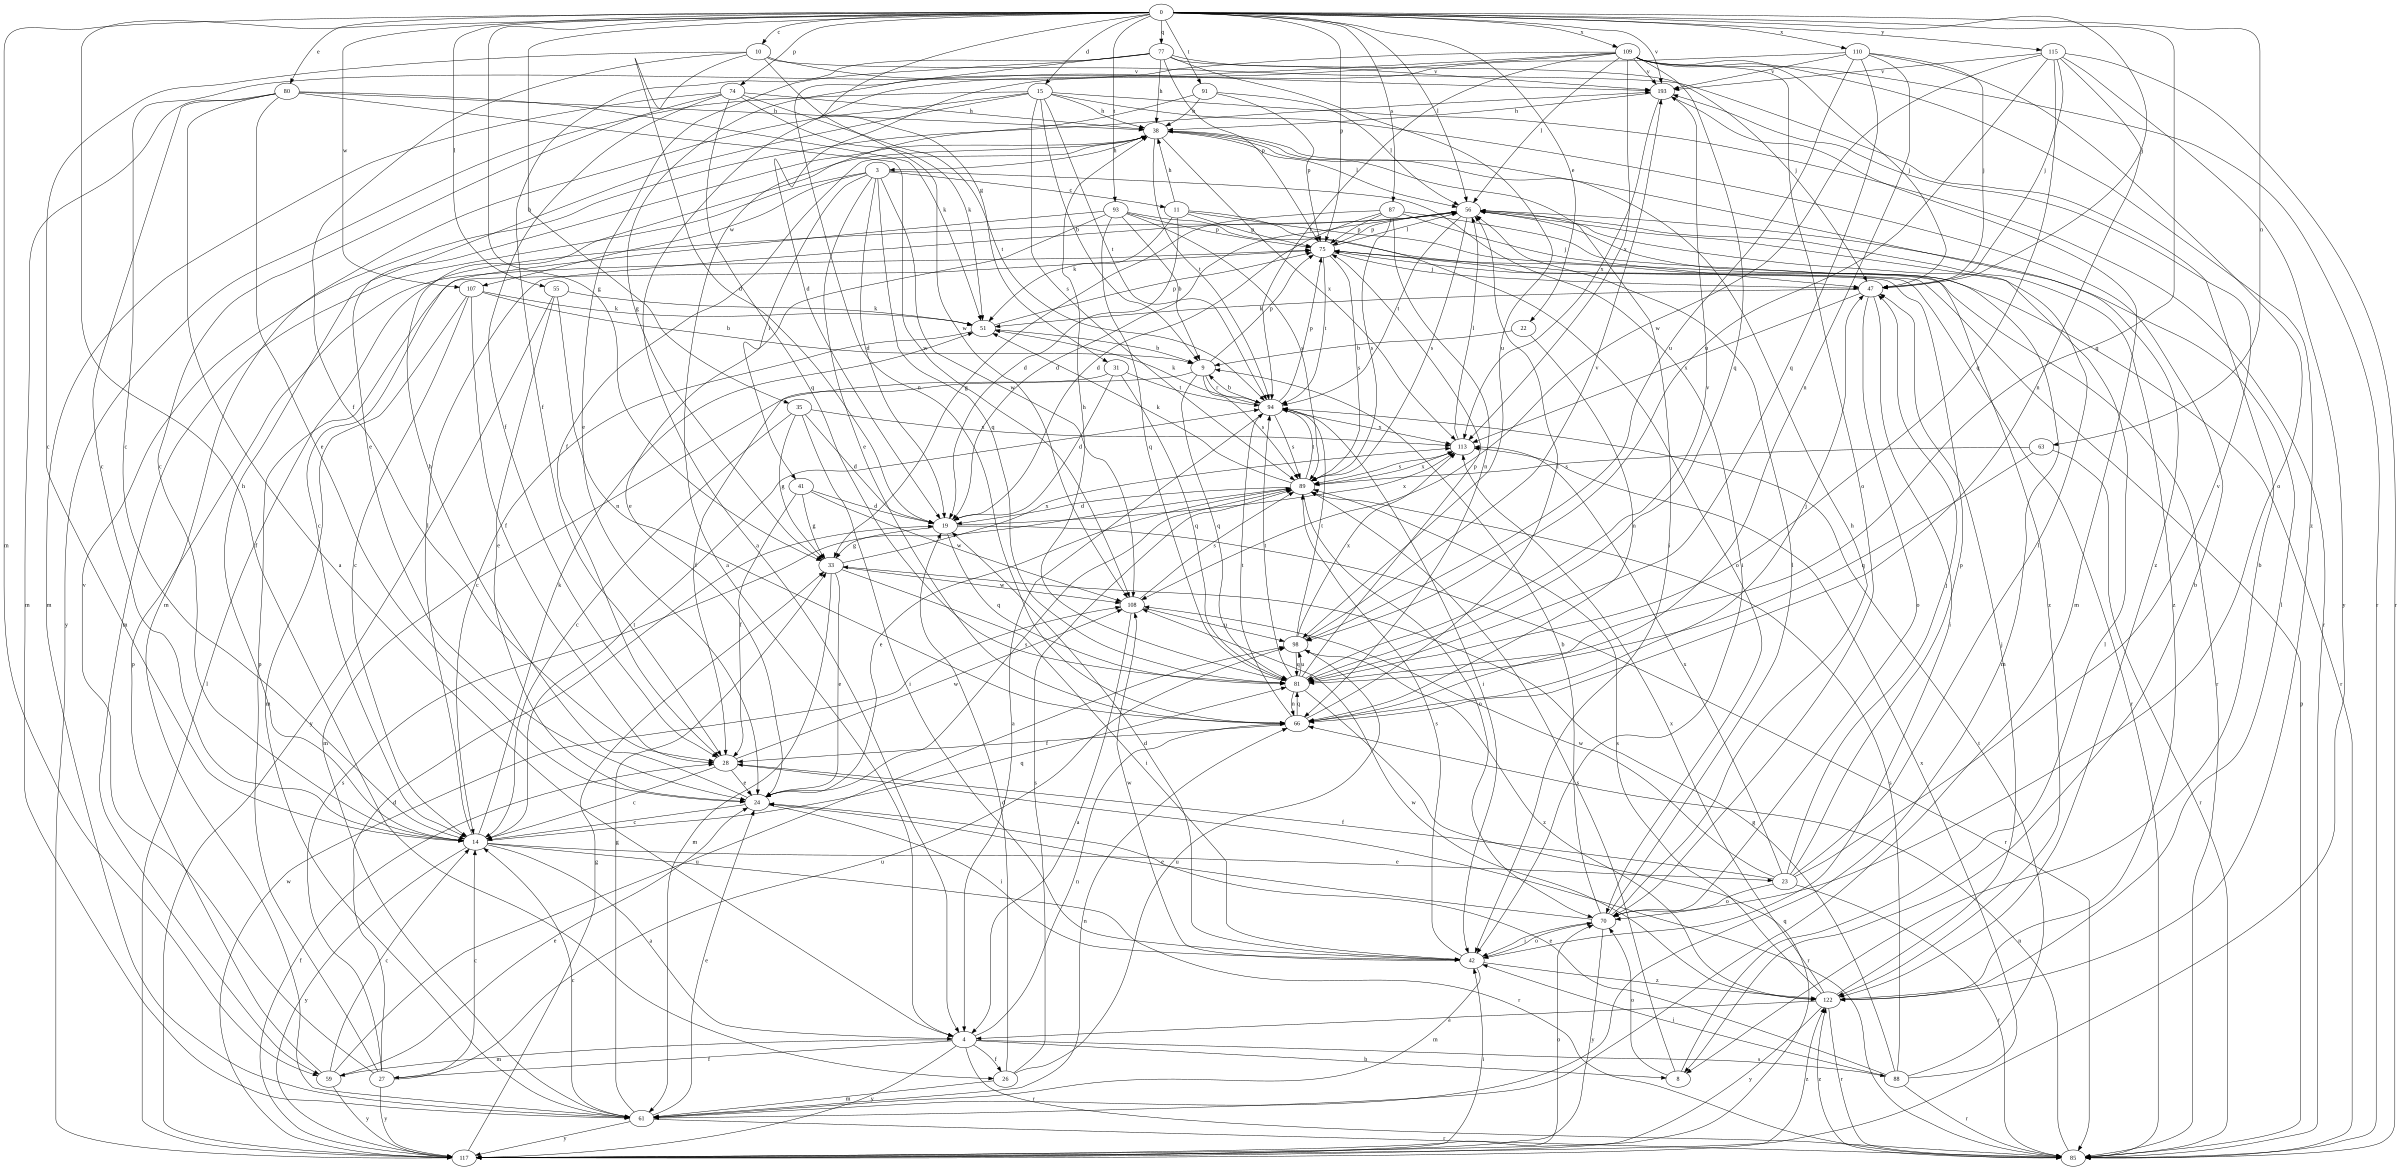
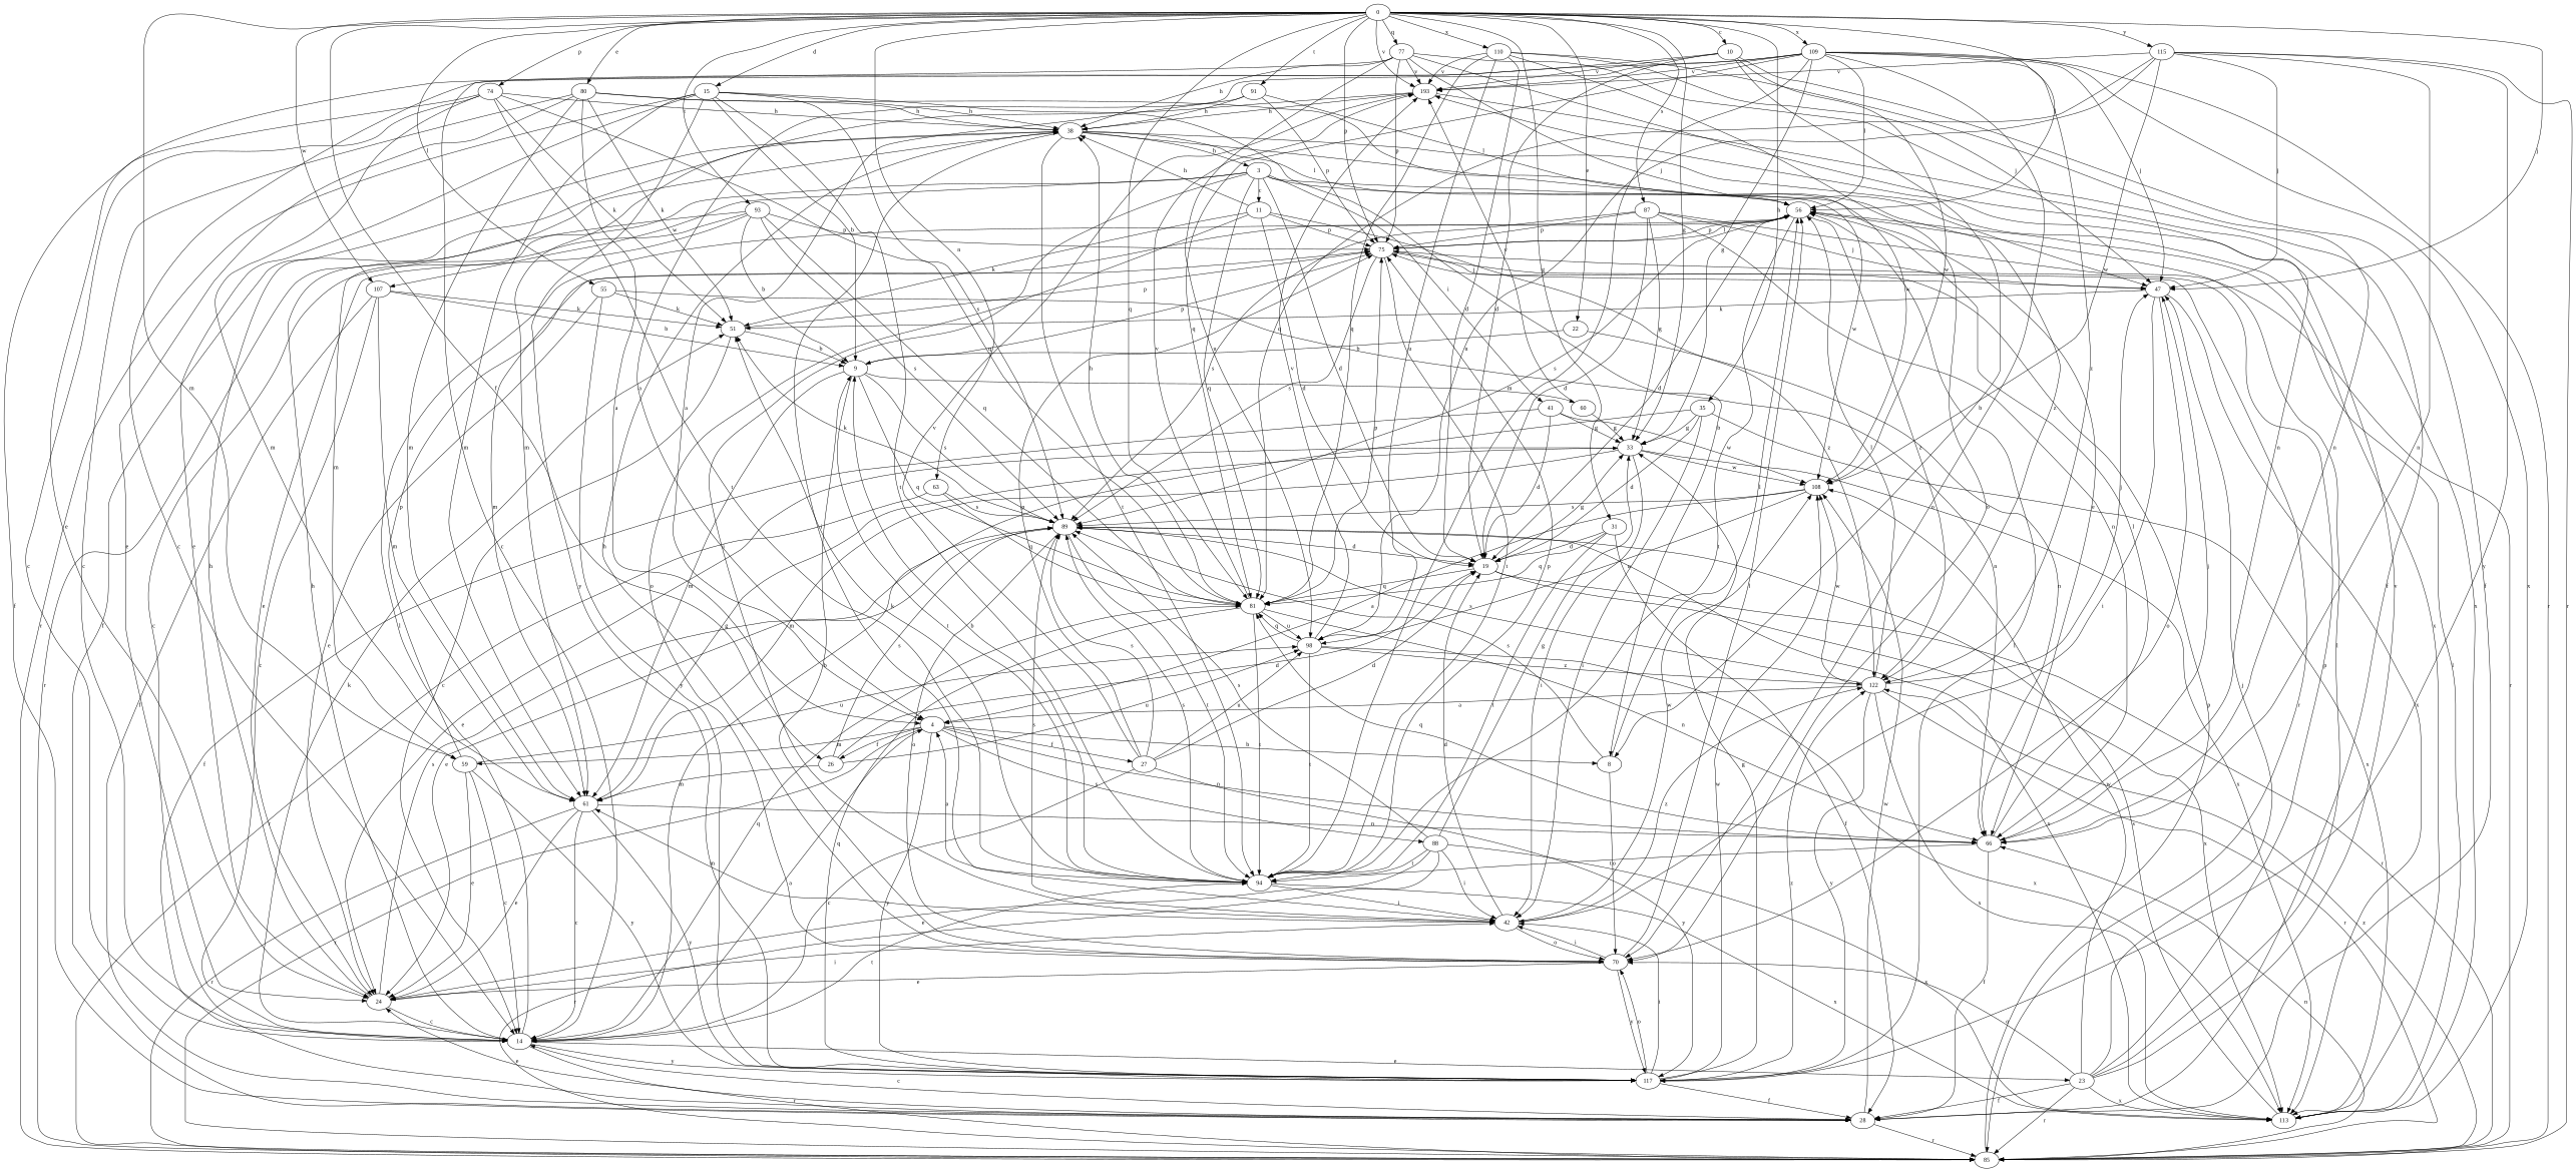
  strict digraph {
    fontname="Liberation Serif"
    node [fontname="Liberation Serif"]
    edge [fontname="Liberation Serif"]
    0
    10
    15
    n4 [label=80]
    22
    26
    31
    33
    35
    47
    55
    56
    59
    63
    74
    75
    77
    81
    87
    91
    93
    n22 [label=193]
    107
    109
    110
    115
    19
    108
    8
    14
    28
    38
    85
    117
    89
    9
    61
    94
    24
    4
    51
    66
    98
    42
    113
    70
    122
    3
    11
    41
    27
    88
+   60
    23
    0 -> 10 [label=c]
    0 -> 15 [label=d]
    0 -> n4 [label=e]
    0 -> 22 [label=e]
    0 -> 26 [label=f]
    0 -> 31 [label=g]
    0 -> 33 [label=g]
    0 -> 35 [label=h]
    0 -> 47 [label=j]
    0 -> 55 [label=l]
    0 -> 56 [label=l]
    0 -> 59 [label=m]
    0 -> 63 [label=n]
    0 -> 74 [label=p]
    0 -> 75 [label=p]
    0 -> 77 [label=q]
    0 -> 81 [label=q]
    0 -> 87 [label=s]
    0 -> 91 [label=t]
    0 -> 93 [label=t]
    0 -> n22 [label=v]
    0 -> 107 [label=w]
    0 -> 109 [label=x]
    0 -> 110 [label=x]
    0 -> 115 [label=y]
    10 -> n22 [label=v]
    10 -> 19 [label=d]
    10 -> 108 [label=w]
    10 -> 8 [label=b]
    10 -> 14 [label=c]
    10 -> 28 [label=f]
    15 -> 8 [label=b]
    15 -> 38 [label=h]
    15 -> 85 [label=r]
    15 -> 117 [label=y]
    15 -> 89 [label=s]
    15 -> 9 [label=b]
    15 -> 61 [label=m]
    15 -> 94 [label=t]
    15 -> 24 [label=e]
    n4 -> 108 [label=w]
    n4 -> 14 [label=c]
    n4 -> 38 [label=h]
    n4 -> 61 [label=m]
    n4 -> 24 [label=e]
    n4 -> 4 [label=a]
    n4 -> 51 [label=k]
    22 -> 9 [label=b]
    22 -> 66 [label=n]
    26 -> 19 [label=d]
    26 -> 89 [label=s]
    26 -> 61 [label=m]
    26 -> 98 [label=u]
    31 -> 81 [label=q]
    31 -> 19 [label=d]
    31 -> 28 [label=f]
    31 -> 94 [label=t]
    33 -> 108 [label=w]
    33 -> 61 [label=m]
    33 -> 24 [label=e]
    33 -> 42 [label=i]
    33 -> 113 [label=x]
    35 -> 33 [label=g]
    35 -> 19 [label=d]
    35 -> 14 [label=c]
    35 -> 42 [label=i]
    35 -> 113 [label=x]
    47 -> 51 [label=k]
    47 -> 42 [label=i]
    47 -> 113 [label=x]
    47 -> 70 [label=o]
    55 -> 117 [label=y]
    55 -> 24 [label=e]
    55 -> 51 [label=k]
    55 -> 66 [label=n]
    56 -> 75 [label=p]
    56 -> 19 [label=d]
    56 -> 89 [label=s]
    56 -> 61 [label=m]
    56 -> 94 [label=t]
    56 -> 122 [label=z]
    59 -> 75 [label=p]
    59 -> 14 [label=c]
    59 -> 117 [label=y]
    59 -> 24 [label=e]
    59 -> 98 [label=u]
    63 -> 81 [label=q]
    63 -> 85 [label=r]
    63 -> 89 [label=s]
    74 -> 81 [label=q]
    74 -> 14 [label=c]
    74 -> 28 [label=f]
    74 -> 38 [label=h]
    74 -> 61 [label=m]
    74 -> 94 [label=t]
    74 -> 51 [label=k]
    75 -> 47 [label=j]
    75 -> 56 [label=l]
    75 -> 85 [label=r]
    75 -> 89 [label=s]
    75 -> 94 [label=t]
    77 -> 47 [label=j]
    77 -> 75 [label=p]
    77 -> n22 [label=v]
    77 -> 28 [label=f]
    77 -> 38 [label=h]
    77 -> 24 [label=e]
    77 -> 66 [label=n]
    77 -> 98 [label=u]
    81 -> 75 [label=p]
    81 -> n22 [label=v]
    81 -> 38 [label=h]
    81 -> 117 [label=q]
    81 -> 94 [label=t]
    81 -> 66 [label=n]
    81 -> 98 [label=u]
    87 -> 33 [label=g]
    87 -> 47 [label=j]
    87 -> 75 [label=p]
    87 -> 19 [label=d]
    87 -> 85 [label=r]
    87 -> 89 [label=s]
    87 -> 66 [label=n]
    91 -> 56 [label=l]
    91 -> 75 [label=p]
    91 -> 38 [label=h]
    91 -> 4 [label=a]
    93 -> 75 [label=p]
    93 -> 81 [label=q]
    93 -> 14 [label=c]
    93 -> 85 [label=r]
    93 -> 89 [label=s]
    93 -> 9 [label=b]
    93 -> 24 [label=e]
    n22 -> 38 [label=h]
    n22 -> 61 [label=m]
    n22 -> 113 [label=x]
    107 -> 14 [label=c]
    107 -> 28 [label=f]
    107 -> 9 [label=b]
    107 -> 61 [label=m]
    107 -> 51 [label=k]
    109 -> 33 [label=g]
    109 -> 47 [label=j]
    109 -> 56 [label=l]
    109 -> 81 [label=q]
    109 -> n22 [label=v]
    109 -> 14 [label=c]
    109 -> 85 [label=r]
    109 -> 94 [label=t]
    109 -> 4 [label=a]
    109 -> 113 [label=x]
    109 -> 70 [label=o]
    109 -> 122 [label=z]
    110 -> 47 [label=j]
    110 -> 81 [label=q]
    110 -> n22 [label=v]
    110 -> 19 [label=d]
    110 -> 66 [label=n]
    110 -> 98 [label=u]
    110 -> 70 [label=o]
    115 -> 47 [label=j]
    115 -> 81 [label=q]
    115 -> n22 [label=v]
    115 -> 108 [label=w]
    115 -> 85 [label=r]
    115 -> 117 [label=y]
    115 -> 66 [label=n]
    115 -> 98 [label=u]
    19 -> 33 [label=g]
    19 -> 81 [label=q]
    19 -> 85 [label=r]
    19 -> 113 [label=x]
    108 -> 89 [label=s]
    108 -> 4 [label=a]
    108 -> 98 [label=u]
    8 -> 56 [label=l]
    8 -> 89 [label=s]
    8 -> 70 [label=o]
    14 -> 56 [label=l]
    14 -> 81 [label=q]
    14 -> 38 [label=h]
    14 -> 85 [label=r]
    14 -> 117 [label=y]
    14 -> 94 [label=t]
    14 -> 4 [label=a]
    14 -> 51 [label=k]
    14 -> 23 [label=e]
    28 -> 108 [label=w]
    28 -> 14 [label=c]
    28 -> 85 [label=r]
    28 -> 24 [label=e]
    38 -> 56 [label=l]
    38 -> 28 [label=f]
    38 -> 94 [label=t]
    38 -> 42 [label=i]
    38 -> 113 [label=x]
    38 -> 122 [label=z]
    38 -> 3 [label=h]
    85 -> 75 [label=p]
    85 -> 66 [label=n]
    85 -> 122 [label=z]
    117 -> 33 [label=g]
    117 -> 56 [label=l]
    117 -> 108 [label=w]
    117 -> 28 [label=f]
    117 -> 42 [label=i]
    117 -> 70 [label=o]
    117 -> 122 [label=z]
    89 -> 19 [label=d]
    89 -> 94 [label=t]
    89 -> 24 [label=e]
    89 -> 51 [label=k]
    89 -> 113 [label=x]
    89 -> 70 [label=o]
    9 -> 75 [label=p]
    9 -> 81 [label=q]
    9 -> 89 [label=s]
    9 -> 61 [label=m]
-   9 -> 94 [label=r]
+   9 -> 94 [label=t]
+   9 -> 60 [label=m]
    61 -> 33 [label=g]
    61 -> 14 [label=c]
    61 -> 85 [label=r]
    61 -> 117 [label=y]
    61 -> 24 [label=e]
    61 -> 66 [label=n]
    94 -> 75 [label=p]
    94 -> 89 [label=s]
    94 -> 9 [label=b]
    94 -> 4 [label=a]
    94 -> 51 [label=k]
    94 -> 42 [label=i]
    94 -> 113 [label=x]
    24 -> 14 [label=c]
    24 -> 38 [label=h]
    24 -> 89 [label=s]
    24 -> 42 [label=i]
    4 -> 26 [label=f]
    4 -> 59 [label=m]
    4 -> 8 [label=b]
    4 -> 85 [label=r]
    4 -> 117 [label=y]
    4 -> 66 [label=n]
    4 -> 27 [label=f]
    4 -> 88 [label=s]
    51 -> 75 [label=p]
    51 -> 14 [label=c]
    51 -> 9 [label=b]
    66 -> 47 [label=j]
    66 -> 56 [label=l]
    66 -> 81 [label=q]
    66 -> 28 [label=f]
    66 -> 94 [label=t]
    98 -> 81 [label=q]
    98 -> n22 [label=v]
    98 -> 94 [label=t]
    98 -> 113 [label=x]
    98 -> 122 [label=z]
    42 -> 19 [label=d]
    42 -> 108 [label=w]
    42 -> 89 [label=s]
    42 -> 61 [label=m]
    42 -> 70 [label=o]
    42 -> 122 [label=z]
    113 -> 56 [label=l]
    113 -> 89 [label=s]
    70 -> 56 [label=l]
    70 -> 38 [label=h]
    70 -> 117 [label=y]
    70 -> 9 [label=b]
    70 -> 24 [label=e]
    70 -> 42 [label=i]
    122 -> 47 [label=j]
    122 -> 56 [label=l]
    122 -> 108 [label=w]
    122 -> 85 [label=r]
    122 -> 117 [label=y]
    122 -> 89 [label=s]
    122 -> 4 [label=a]
    122 -> 113 [label=x]
    3 -> 59 [label=m]
    3 -> 81 [label=q]
    3 -> 107 [label=w]
    3 -> 19 [label=d]
    3 -> 108 [label=w]
    3 -> 66 [label=e]
    3 -> 42 [label=i]
    3 -> 11 [label=c]
    3 -> 41 [label=i]
    11 -> 75 [label=p]
    11 -> 19 [label=d]
    11 -> 38 [label=h]
    11 -> 51 [label=k]
    11 -> 70 [label=o]
    11 -> 122 [label=z]
    41 -> 33 [label=g]
    41 -> 19 [label=d]
    41 -> 108 [label=w]
    41 -> 28 [label=f]
    27 -> 75 [label=p]
    27 -> n22 [label=v]
    27 -> 19 [label=d]
    27 -> 14 [label=c]
    27 -> 117 [label=y]
    27 -> 89 [label=s]
    27 -> 98 [label=u]
    88 -> 33 [label=g]
    88 -> 85 [label=r]
    88 -> 89 [label=s]
    88 -> 94 [label=t]
    88 -> 24 [label=e]
    88 -> 42 [label=i]
    88 -> 113 [label=x]
+   60 -> 33 [label=g]
+   60 -> n22 [label=v]
    23 -> 47 [label=j]
    23 -> 56 [label=l]
    23 -> 75 [label=p]
    23 -> n22 [label=v]
    23 -> 108 [label=w]
    23 -> 28 [label=f]
    23 -> 85 [label=r]
    23 -> 113 [label=x]
    23 -> 70 [label=o]
  }
